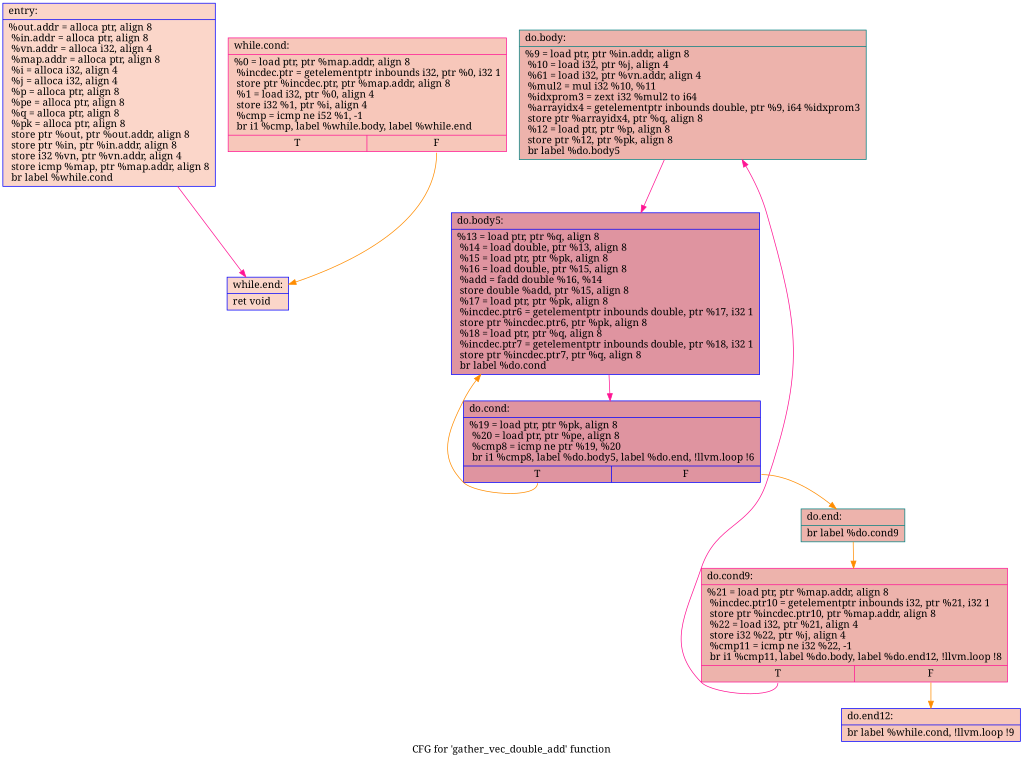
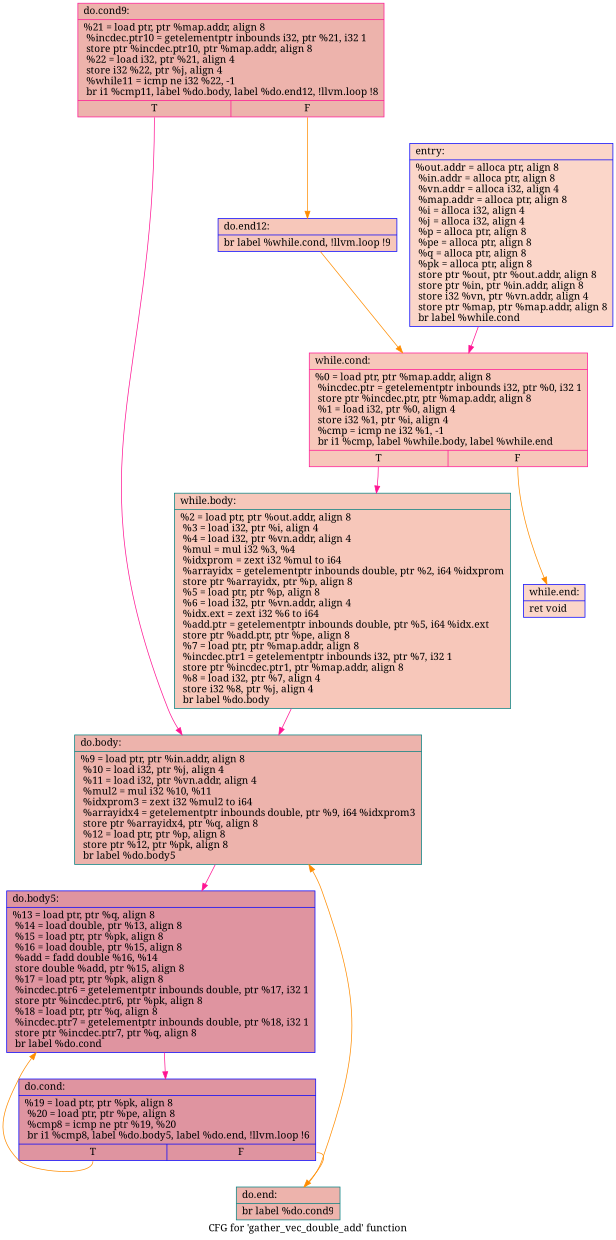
  digraph {
    fontname="Noto Serif"
    label="CFG for 'gather_vec_double_add' function"
    node [color=blue fillcolor="#ec7f6370" fontname="Noto Serif" shape=record style=filled]
    edge [color=deeppink fontname="Noto Serif"]
-   n1 [fillcolor="#f6a38570" label="{entry:\l|  %out.addr = alloca ptr, align 8\l  %in.addr = alloca ptr, align 8\l  %vn.addr = alloca i32, align 4\l  %map.addr = alloca ptr, align 8\l  %i = alloca i32, align 4\l  %j = alloca i32, align 4\l  %p = alloca ptr, align 8\l  %pe = alloca ptr, align 8\l  %q = alloca ptr, align 8\l  %pk = alloca ptr, align 8\l  store ptr %out, ptr %out.addr, align 8\l  store ptr %in, ptr %in.addr, align 8\l  store i32 %vn, ptr %vn.addr, align 4\l  store icmp %map, ptr %map.addr, align 8\l  br label %while.cond\l}"]
-   n2 [color=deeppink label="{while.cond:\l|  %0 = load ptr, ptr %map.addr, align 8\l  %incdec.ptr = getelementptr inbounds i32, ptr %0, i32 1\l  store ptr %incdec.ptr, ptr %map.addr, align 8\l  %1 = load i32, ptr %0, align 4\l  store i32 %1, ptr %i, align 4\l  %cmp = icmp ne i52 %1, -1\l  br i1 %cmp, label %while.body, label %while.end\l|{<s0>T|<s1>F}}"]
+   n1 [fillcolor="#f6a38570" label="{entry:\l|  %out.addr = alloca ptr, align 8\l  %in.addr = alloca ptr, align 8\l  %vn.addr = alloca i32, align 4\l  %map.addr = alloca ptr, align 8\l  %i = alloca i32, align 4\l  %j = alloca i32, align 4\l  %p = alloca ptr, align 8\l  %pe = alloca ptr, align 8\l  %q = alloca ptr, align 8\l  %pk = alloca ptr, align 8\l  store ptr %out, ptr %out.addr, align 8\l  store ptr %in, ptr %in.addr, align 8\l  store i32 %vn, ptr %vn.addr, align 4\l  store ptr %map, ptr %map.addr, align 8\l  br label %while.cond\l}"]
+   n2 [color=deeppink label="{while.cond:\l|  %0 = load ptr, ptr %map.addr, align 8\l  %incdec.ptr = getelementptr inbounds i32, ptr %0, i32 1\l  store ptr %incdec.ptr, ptr %map.addr, align 8\l  %1 = load i32, ptr %0, align 4\l  store i32 %1, ptr %i, align 4\l  %cmp = icmp ne i32 %1, -1\l  br i1 %cmp, label %while.body, label %while.end\l|{<s0>T|<s1>F}}"]
+   n3 [color=teal label="{while.body:\l|  %2 = load ptr, ptr %out.addr, align 8\l  %3 = load i32, ptr %i, align 4\l  %4 = load i32, ptr %vn.addr, align 4\l  %mul = mul i32 %3, %4\l  %idxprom = zext i32 %mul to i64\l  %arrayidx = getelementptr inbounds double, ptr %2, i64 %idxprom\l  store ptr %arrayidx, ptr %p, align 8\l  %5 = load ptr, ptr %p, align 8\l  %6 = load i32, ptr %vn.addr, align 4\l  %idx.ext = zext i32 %6 to i64\l  %add.ptr = getelementptr inbounds double, ptr %5, i64 %idx.ext\l  store ptr %add.ptr, ptr %pe, align 8\l  %7 = load ptr, ptr %map.addr, align 8\l  %incdec.ptr1 = getelementptr inbounds i32, ptr %7, i32 1\l  store ptr %incdec.ptr1, ptr %map.addr, align 8\l  %8 = load i32, ptr %7, align 4\l  store i32 %8, ptr %j, align 4\l  br label %do.body\l}"]
    n4 [fillcolor="#f6a38570" label="{while.end:\l|  ret void\l}"]
-   n5 [color=teal fillcolor="#d6524470" label="{do.body:\l|  %9 = load ptr, ptr %in.addr, align 8\l  %10 = load i32, ptr %j, align 4\l  %61 = load i32, ptr %vn.addr, align 4\l  %mul2 = mul i32 %10, %11\l  %idxprom3 = zext i32 %mul2 to i64\l  %arrayidx4 = getelementptr inbounds double, ptr %9, i64 %idxprom3\l  store ptr %arrayidx4, ptr %q, align 8\l  %12 = load ptr, ptr %p, align 8\l  store ptr %12, ptr %pk, align 8\l  br label %do.body5\l}"]
+   n5 [color=teal fillcolor="#d6524470" label="{do.body:\l|  %9 = load ptr, ptr %in.addr, align 8\l  %10 = load i32, ptr %j, align 4\l  %11 = load i32, ptr %vn.addr, align 4\l  %mul2 = mul i32 %10, %11\l  %idxprom3 = zext i32 %mul2 to i64\l  %arrayidx4 = getelementptr inbounds double, ptr %9, i64 %idxprom3\l  store ptr %arrayidx4, ptr %q, align 8\l  %12 = load ptr, ptr %p, align 8\l  store ptr %12, ptr %pk, align 8\l  br label %do.body5\l}"]
    n6 [fillcolor="#b70d2870" label="{do.body5:\l|  %13 = load ptr, ptr %q, align 8\l  %14 = load double, ptr %13, align 8\l  %15 = load ptr, ptr %pk, align 8\l  %16 = load double, ptr %15, align 8\l  %add = fadd double %16, %14\l  store double %add, ptr %15, align 8\l  %17 = load ptr, ptr %pk, align 8\l  %incdec.ptr6 = getelementptr inbounds double, ptr %17, i32 1\l  store ptr %incdec.ptr6, ptr %pk, align 8\l  %18 = load ptr, ptr %q, align 8\l  %incdec.ptr7 = getelementptr inbounds double, ptr %18, i32 1\l  store ptr %incdec.ptr7, ptr %q, align 8\l  br label %do.cond\l}"]
    n7 [fillcolor="#b70d2870" label="{do.cond:\l|  %19 = load ptr, ptr %pk, align 8\l  %20 = load ptr, ptr %pe, align 8\l  %cmp8 = icmp ne ptr %19, %20\l  br i1 %cmp8, label %do.body5, label %do.end, !llvm.loop !6\l|{<s0>T|<s1>F}}"]
    n8 [color=teal fillcolor="#d6524470" label="{do.end:\l|  br label %do.cond9\l}"]
-   n9 [color=deeppink fillcolor="#d6524470" label="{do.cond9:\l|  %21 = load ptr, ptr %map.addr, align 8\l  %incdec.ptr10 = getelementptr inbounds i32, ptr %21, i32 1\l  store ptr %incdec.ptr10, ptr %map.addr, align 8\l  %22 = load i32, ptr %21, align 4\l  store i32 %22, ptr %j, align 4\l  %cmp11 = icmp ne i32 %22, -1\l  br i1 %cmp11, label %do.body, label %do.end12, !llvm.loop !8\l|{<s0>T|<s1>F}}"]
+   n9 [color=deeppink fillcolor="#d6524470" label="{do.cond9:\l|  %21 = load ptr, ptr %map.addr, align 8\l  %incdec.ptr10 = getelementptr inbounds i32, ptr %21, i32 1\l  store ptr %incdec.ptr10, ptr %map.addr, align 8\l  %22 = load i32, ptr %21, align 4\l  store i32 %22, ptr %j, align 4\l  %while11 = icmp ne i32 %22, -1\l  br i1 %cmp11, label %do.body, label %do.end12, !llvm.loop !8\l|{<s0>T|<s1>F}}"]
    n10 [label="{do.end12:\l|  br label %while.cond, !llvm.loop !9\l}"]
-   n1 -> n4
+   n1 -> n2
+   n2 -> n3 [tailport=s0]
    n2 -> n4 [color=darkorange tailport=s1]
+   n3 -> n5
    n5 -> n6
    n6 -> n7
    n7 -> n6 [color=darkorange tailport=s0]
    n7 -> n8 [color=darkorange tailport=s1]
-   n8 -> n9 [color=darkorange]
+   n8 -> n5 [color=darkorange]
    n9 -> n5 [tailport=s0]
    n9 -> n10 [color=darkorange tailport=s1]
+   n10 -> n2 [color=darkorange]
  }
